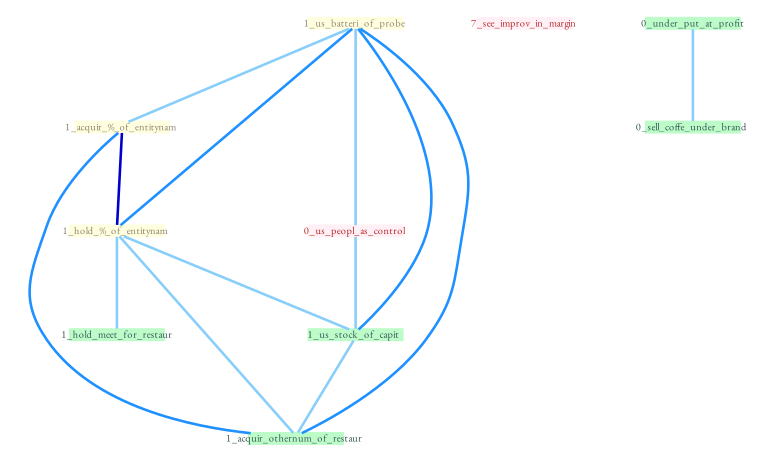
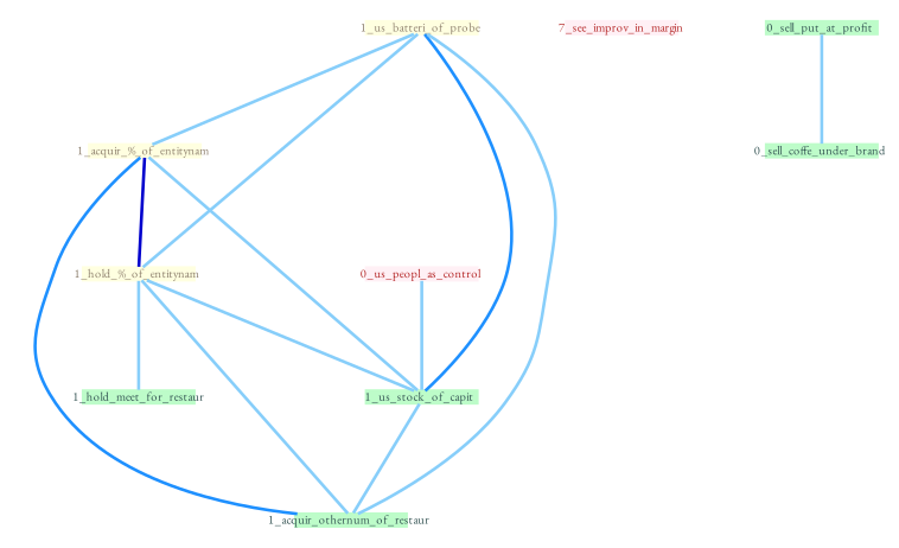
  graph {
    fontname="EB Garamond"
    node [color="#BDFCC9" fixedsize=true fontcolor="#2f4f4f" fontname="EB Garamond" fontsize=4 shape=polygon style=filled]
    edge [color="#87cefa" fontname="EB Garamond" w=1]
    "1_us_batteri_of_probe " [color="#ffffe0" fontcolor="#8b7d6b" height=.06 width=.5]
    "1_acquir_%_of_entitynam " [color="#ffffe0" fontcolor="#8b7d6b" height=.06 width=.5]
    "1_hold_%_of_entitynam " [color="#ffffe0" fontcolor="#8b7d6b" height=.06 width=.5]
    "0_us_peopl_as_control " [color="#fff0f5" fontcolor="#b22222" height=.06 width=.5]
    n5 [color="#fff0f5" fontcolor="#b22222" height=.06 label="7_see_improv_in_margin" width=.5]
    "1_us_stock_of_capit " [height=.06 width=.5]
    "1_acquir_othernum_of_restaur " [height=.06 width=.5]
    n8 [height=.06 label="1_hold_meet_for_restaur" width=.5]
-   "0_sell_put_at_profit " [height=.06 width=.5 label="0_under_put_at_profit"]
+   "0_sell_put_at_profit " [height=.06 width=.5]
    "0_sell_coffe_under_brand " [height=.06 width=.5]
    subgraph sub_1 {
      "1_us_batteri_of_probe "
      "1_acquir_%_of_entitynam "
      "1_hold_%_of_entitynam "
    }
    subgraph sub_2 {
      "0_us_peopl_as_control "
      n5
    }
    "1_us_batteri_of_probe " -- "1_acquir_%_of_entitynam "
-   "1_us_batteri_of_probe " -- "1_hold_%_of_entitynam " [color="#1e90ff"]
-   "1_us_batteri_of_probe " -- "0_us_peopl_as_control "
+   "1_us_batteri_of_probe " -- "1_hold_%_of_entitynam "
    "1_us_batteri_of_probe " -- "1_us_stock_of_capit " [color="#1e90ff" w=2]
-   "1_us_batteri_of_probe " -- "1_acquir_othernum_of_restaur " [color="#1e90ff"]
+   "1_us_batteri_of_probe " -- "1_acquir_othernum_of_restaur "
    "1_acquir_%_of_entitynam " -- "1_hold_%_of_entitynam " [color="#0000cd" w=3]
+   "1_acquir_%_of_entitynam " -- "1_us_stock_of_capit "
    "1_acquir_%_of_entitynam " -- "1_acquir_othernum_of_restaur " [color="#1e90ff" w=2]
    "1_hold_%_of_entitynam " -- "1_us_stock_of_capit "
    "1_hold_%_of_entitynam " -- "1_acquir_othernum_of_restaur "
    "1_hold_%_of_entitynam " -- n8
    "0_us_peopl_as_control " -- "1_us_stock_of_capit "
    "1_us_stock_of_capit " -- "1_acquir_othernum_of_restaur "
    "0_sell_put_at_profit " -- "0_sell_coffe_under_brand "
  }
